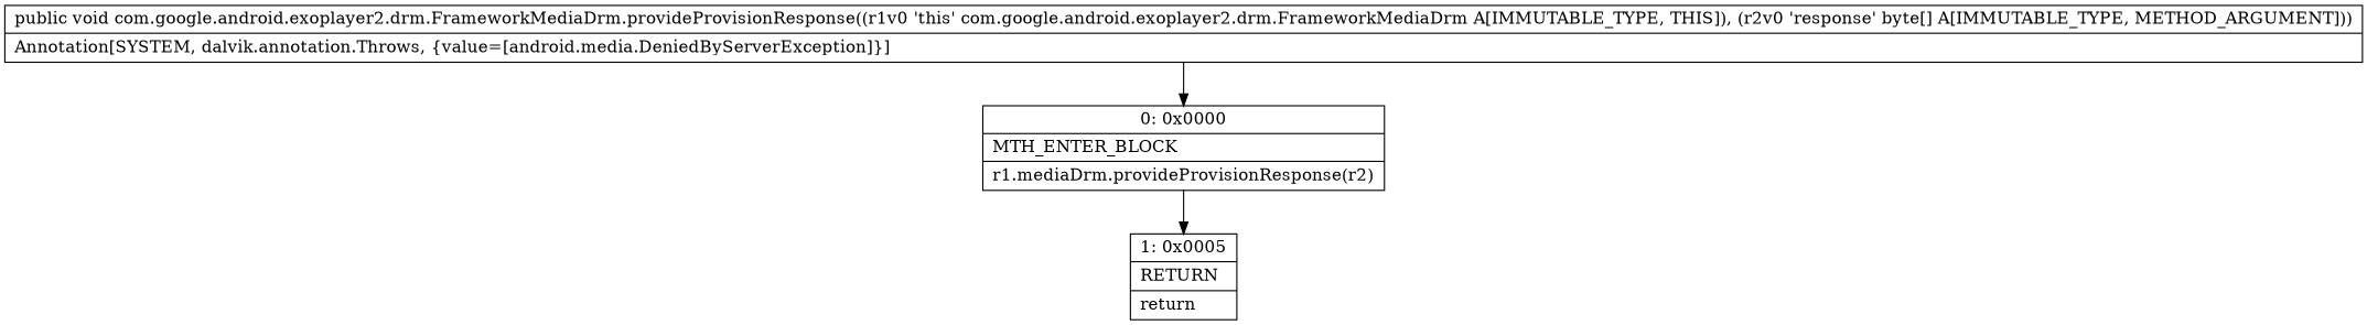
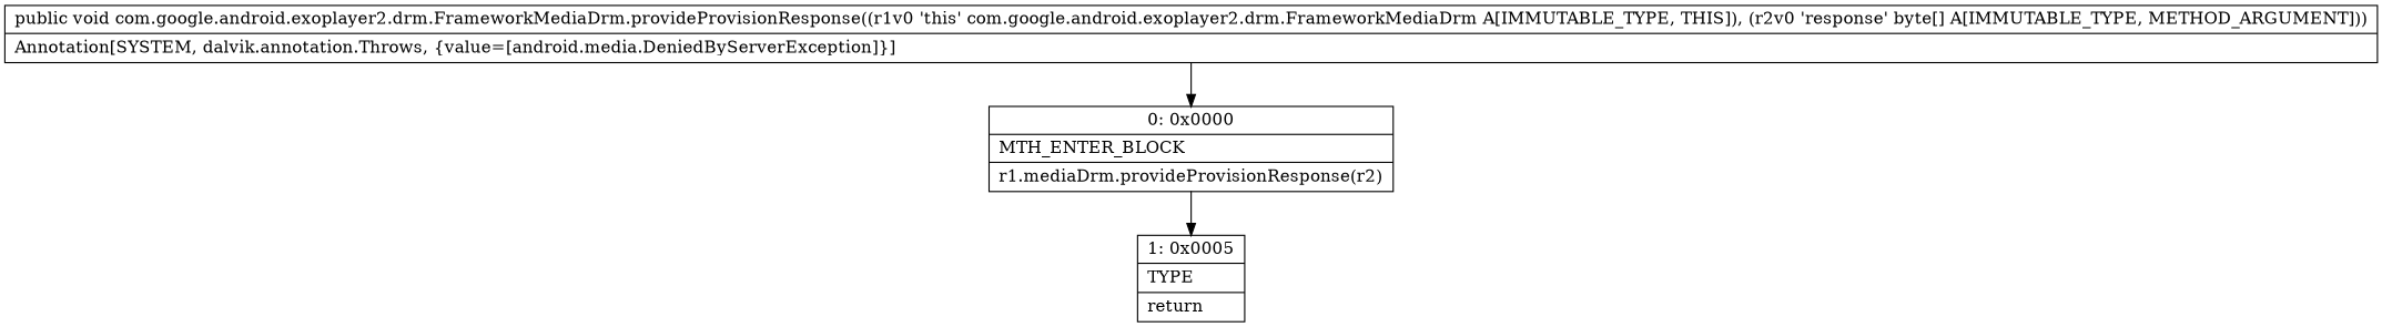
  digraph {
    node [shape=record]
    n1 [label="{0\:\ 0x0000|MTH_ENTER_BLOCK\l|r1.mediaDrm.provideProvisionResponse(r2)\l}"]
-   n2 [label="{1\:\ 0x0005|RETURN\l|return\l}"]
+   n2 [label="{1\:\ 0x0005|TYPE\l|return\l}"]
    n3 [label="{public void com.google.android.exoplayer2.drm.FrameworkMediaDrm.provideProvisionResponse((r1v0 'this' com.google.android.exoplayer2.drm.FrameworkMediaDrm A[IMMUTABLE_TYPE, THIS]), (r2v0 'response' byte[] A[IMMUTABLE_TYPE, METHOD_ARGUMENT]))  | Annotation[SYSTEM, dalvik.annotation.Throws, \{value=[android.media.DeniedByServerException]\}]\l}"]
    n1 -> n2
    n3 -> n1
  }
